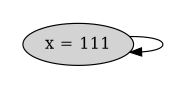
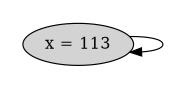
  strict digraph {
    nodesep=0.35
-   n1 [label="x = 111" style=filled]
+   n1 [label="x = 113" style=filled]
    subgraph cluster_1 {
      color=white
      subgraph sub_2 {
        color=white
        rank=same
        n1
      }
    }
    n1 -> n1 [color=black fontcolor=black]
  }
